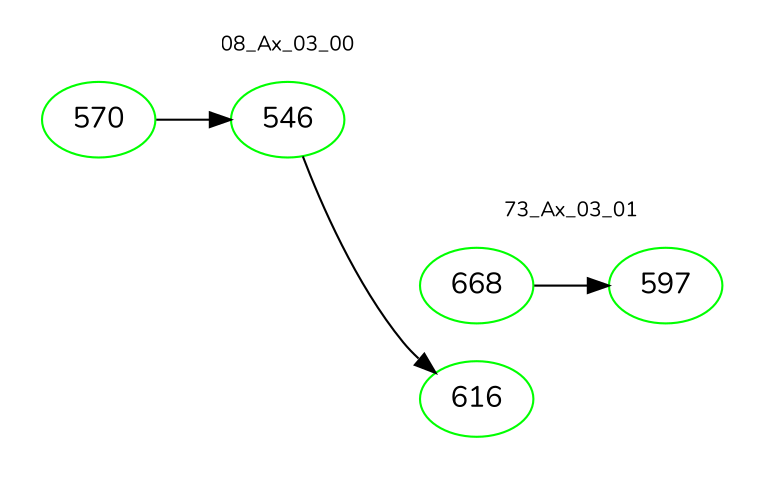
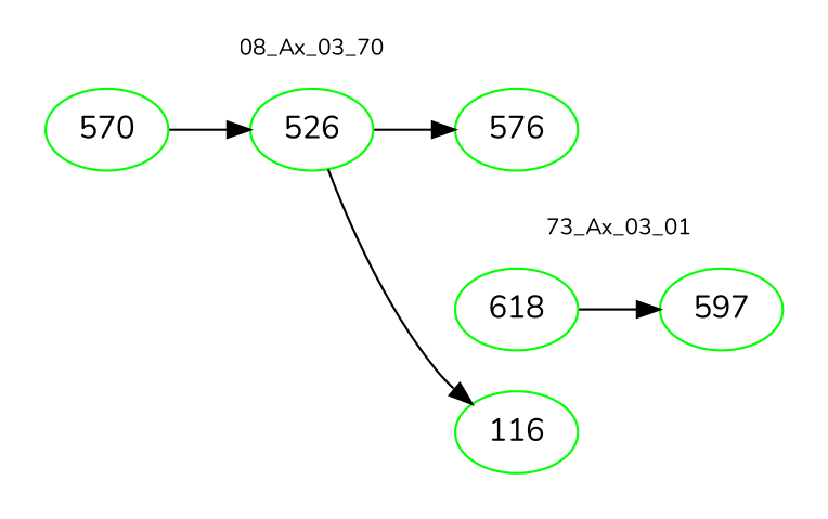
  digraph {
    fontname=Nunito
    rankdir=LR
    node [color=green fontname=Nunito]
    edge [color=black fontname=Nunito]
-   n1 [label=668]
+   n1 [label=618]
    n2 [label=597]
-   n3 [label=616]
+   n3 [label=116]
    n4 [label=570]
-   n5 [label=546]
+   n5 [label=526]
+   n6 [label=576]
    subgraph cluster_1 {
      color=white
      fontsize=10
      label="73_Ax_03_01"
      n1
      n2
      n3
    }
    subgraph cluster_2 {
      color=white
      fontsize=10
-     label="08_Ax_03_00"
+     label="08_Ax_03_70"
      n4
      n5
+     n6
    }
    n1 -> n2
    n4 -> n5
    n5 -> n3
+   n5 -> n6
  }
